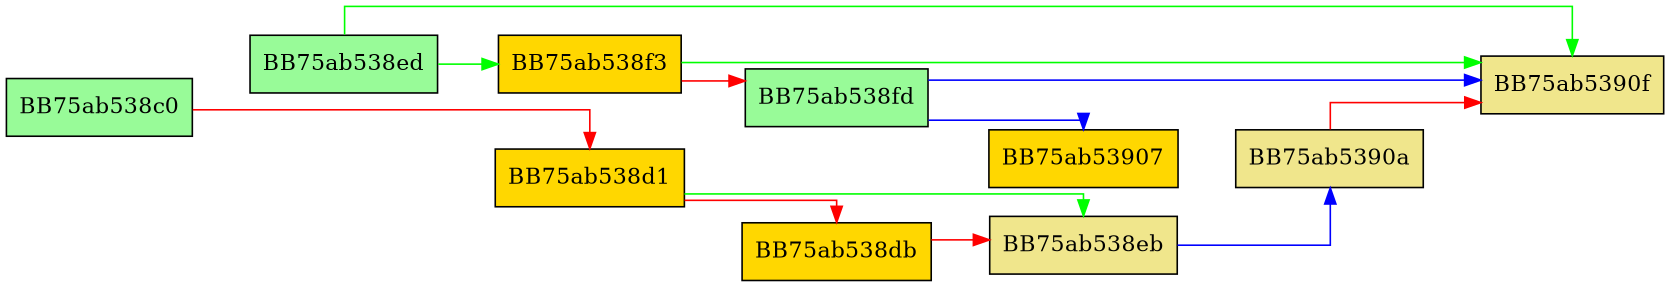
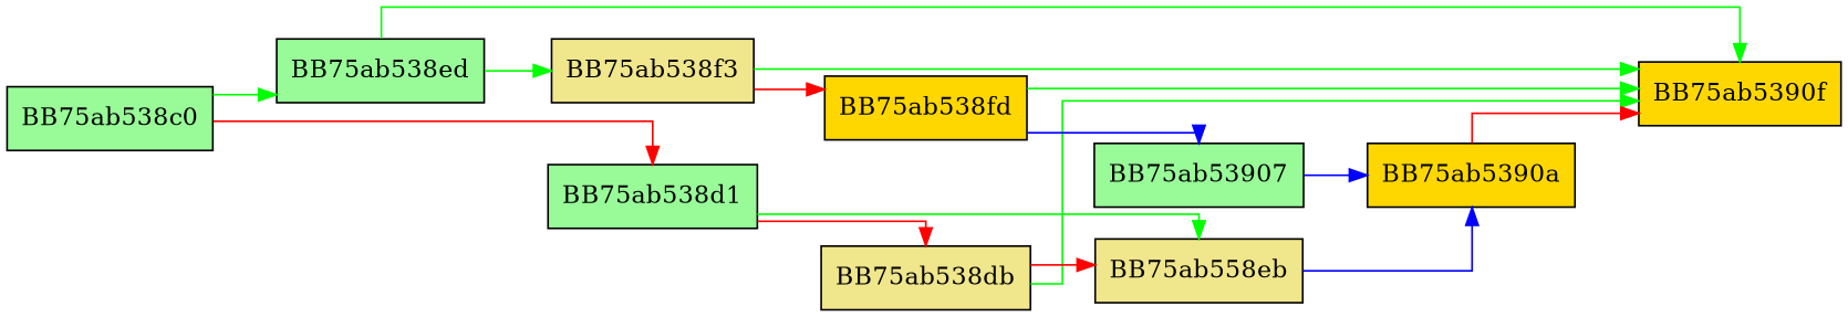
  digraph {
    rankdir=LR
    splines=ortho
    node [fillcolor=palegreen shape=box style=filled]
    edge [color=green]
    BB75ab538c0
    BB75ab538ed
-   BB75ab538d1 [fillcolor=gold]
-   BB75ab5390f [fillcolor=khaki]
-   BB75ab538f3 [fillcolor=gold]
-   BB75ab538db [fillcolor=gold]
-   BB75ab538eb [fillcolor=khaki]
-   BB75ab538fd
-   BB75ab5390a [fillcolor=khaki]
-   BB75ab53907 [fillcolor=gold]
+   BB75ab538d1
+   BB75ab5390f [fillcolor=gold]
+   BB75ab538f3 [fillcolor=khaki]
+   BB75ab538db [fillcolor=khaki]
+   BB75ab538eb [fillcolor=khaki label=BB75ab558eb]
+   BB75ab538fd [fillcolor=gold]
+   BB75ab5390a [fillcolor=gold]
+   BB75ab53907
+   BB75ab538c0 -> BB75ab538ed
    BB75ab538c0 -> BB75ab538d1 [color=red]
    BB75ab538ed -> BB75ab5390f
    BB75ab538ed -> BB75ab538f3
    BB75ab538d1 -> BB75ab538db [color=red]
    BB75ab538d1 -> BB75ab538eb
    BB75ab538f3 -> BB75ab5390f
    BB75ab538f3 -> BB75ab538fd [color=red]
+   BB75ab538db -> BB75ab5390f
    BB75ab538db -> BB75ab538eb [color=red]
    BB75ab538eb -> BB75ab5390a [color=blue]
-   BB75ab538fd -> BB75ab5390f [color=blue]
+   BB75ab538fd -> BB75ab5390f
    BB75ab538fd -> BB75ab53907 [color=blue]
    BB75ab5390a -> BB75ab5390f [color=red]
+   BB75ab53907 -> BB75ab5390a [color=blue]
  }
